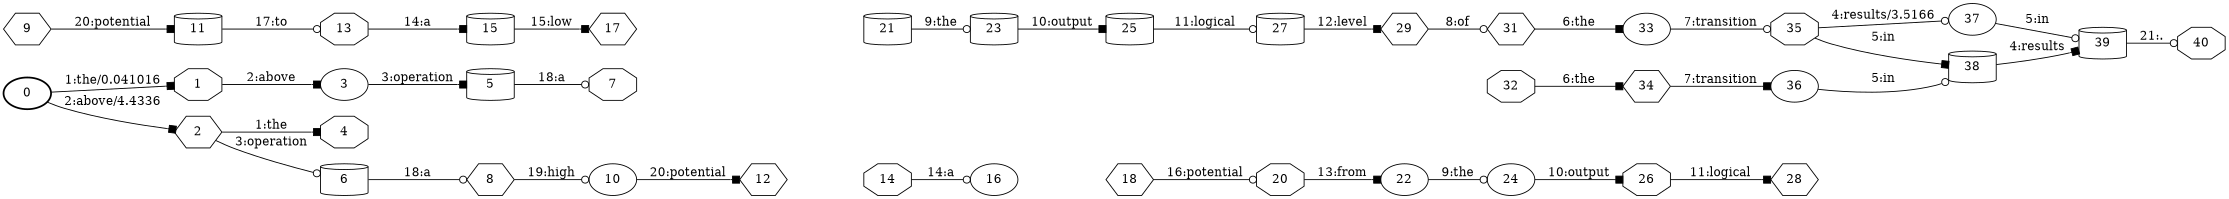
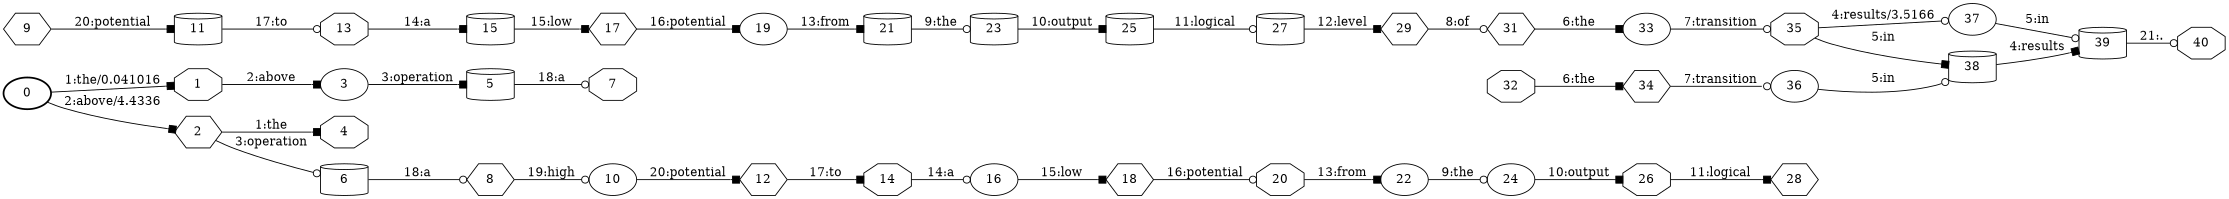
  digraph {
    nodesep=0.25
    rankdir=LR
    ranksep=0.4
    node [fontsize=14 shape=ellipse style=solid]
    edge [arrowhead=box fontsize=14]
    n1 [label=0 style=bold]
    n2 [label=1 shape=octagon]
    n3 [label=2 shape=hexagon]
    n4 [label=3]
    n5 [label=4 shape=octagon]
    n6 [label=6 shape=cylinder]
    n7 [label=5 shape=cylinder]
    n8 [label=7 shape=octagon]
    n9 [label=8 shape=hexagon]
    n10 [label=10]
    n11 [label=9 shape=hexagon]
    n12 [label=11 shape=cylinder]
    n13 [label=12 shape=hexagon]
    n14 [label=13 shape=octagon]
    n15 [label=14 shape=octagon]
    n16 [label=15 shape=cylinder]
    n17 [label=16]
    n18 [label=17 shape=hexagon]
    n19 [label=18 shape=hexagon]
+   n20 [label=19]
    n21 [label=20 shape=octagon]
    n22 [label=21 shape=cylinder]
    n23 [label=22]
    n24 [label=23 shape=cylinder]
    n25 [label=24]
    n26 [label=25 shape=cylinder]
    n27 [label=26 shape=octagon]
    n28 [label=27 shape=cylinder]
    n29 [label=28 shape=hexagon]
    n30 [label=29 shape=hexagon]
    n31 [label=31 shape=hexagon]
    n32 [label=33]
    n33 [label=32 shape=octagon]
    n34 [label=34 shape=hexagon]
    n35 [label=35 shape=octagon]
    n36 [label=36]
    n37 [label=37]
    n38 [label=38 shape=cylinder]
    n39 [label=39 shape=cylinder]
    n40 [label=40 shape=octagon]
    n1 -> n2 [label="1:the/0.041016"]
    n1 -> n3 [label="2:above/4.4336"]
    n2 -> n4 [label="2:above"]
    n3 -> n5 [label="1:the"]
    n3 -> n6 [arrowhead=odot label="3:operation"]
    n4 -> n7 [label="3:operation"]
    n6 -> n9 [arrowhead=odot label="18:a"]
    n7 -> n8 [arrowhead=odot label="18:a"]
    n9 -> n10 [arrowhead=odot label="19:high"]
    n10 -> n13 [label="20:potential"]
    n11 -> n12 [label="20:potential"]
    n12 -> n14 [arrowhead=odot label="17:to"]
+   n13 -> n15 [label="17:to"]
    n14 -> n16 [label="14:a"]
    n15 -> n17 [arrowhead=odot label="14:a"]
    n16 -> n18 [label="15:low"]
+   n17 -> n19 [label="15:low"]
+   n18 -> n20 [label="16:potential"]
    n19 -> n21 [arrowhead=odot label="16:potential"]
+   n20 -> n22 [label="13:from"]
    n21 -> n23 [label="13:from"]
    n22 -> n24 [arrowhead=odot label="9:the"]
    n23 -> n25 [arrowhead=odot label="9:the"]
    n24 -> n26 [label="10:output"]
    n25 -> n27 [label="10:output"]
    n26 -> n28 [arrowhead=odot label="11:logical"]
    n27 -> n29 [label="11:logical"]
    n28 -> n30 [label="12:level"]
    n30 -> n31 [arrowhead=odot label="8:of"]
    n31 -> n32 [label="6:the"]
    n32 -> n35 [arrowhead=odot label="7:transition"]
    n33 -> n34 [label="6:the"]
-   n34 -> n36 [label="7:transition"]
+   n34 -> n36 [arrowhead=odot label="7:transition"]
    n35 -> n37 [arrowhead=odot label="4:results/3.5166"]
    n35 -> n38 [label="5:in"]
    n36 -> n38 [arrowhead=odot label="5:in"]
    n37 -> n39 [arrowhead=odot label="5:in"]
    n38 -> n39 [label="4:results"]
    n39 -> n40 [arrowhead=odot label="21:."]
  }
